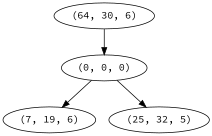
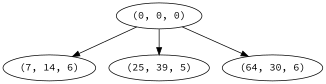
  digraph {
    fontname="Source Code Pro"
    node [fontname="Source Code Pro"]
    edge [fontname="Source Code Pro"]
    "(0, 0, 0)"
-   "(7, 14, 6)" [label="(7, 19, 6)"]
-   "(25, 32, 5)"
+   "(7, 14, 6)"
+   "(25, 32, 5)" [label="(25, 39, 5)"]
    n4 [label="(64, 30, 6)"]
    "(0, 0, 0)" -> "(7, 14, 6)"
    "(0, 0, 0)" -> "(25, 32, 5)"
-   n4 -> "(0, 0, 0)"
+   "(0, 0, 0)" -> n4
  }
